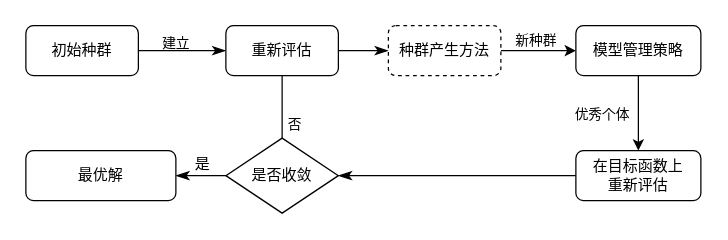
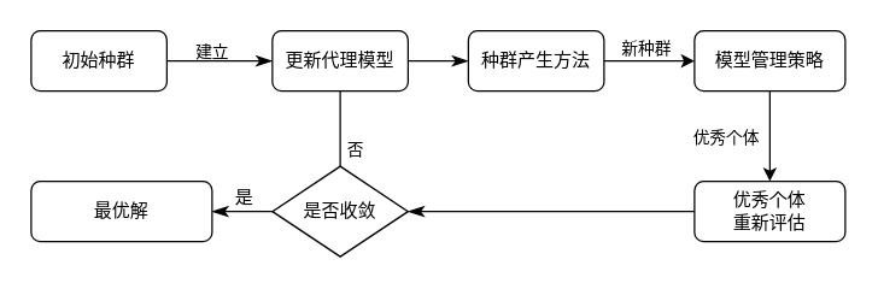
  <mxCell id="0" />
  <mxCell id="1" parent="0" />
  <mxCell id="2" value="" style="rounded=0;html=1;jettySize=auto;orthogonalLoop=1;fontSize=11;endArrow=classicThin;endFill=1;endSize=8;strokeWidth=1;shadow=0;labelBackgroundColor=none;edgeStyle=orthogonalEdgeStyle;strokeColor=#000000;" edge="1" parent="1" source="4" target="6"><mxGeometry relative="1" as="geometry"><mxPoint x="170" y="40" as="targetPoint" /></mxGeometry></mxCell>
  <mxCell id="3" value="建立" style="edgeLabel;html=1;align=center;verticalAlign=middle;resizable=0;points=[];fontFamily=Helvetica;fontSize=11;fontColor=default;labelBackgroundColor=none;" vertex="1" connectable="0" parent="2"><mxGeometry x="-0.45" y="4" relative="1" as="geometry"><mxPoint x="10" y="-3" as="offset" /></mxGeometry></mxCell>
  <mxCell id="4" value="初始种群" style="rounded=1;whiteSpace=wrap;html=1;fontSize=12;glass=0;strokeWidth=1;shadow=0;" vertex="1" parent="1"><mxGeometry x="20" y="20" width="90" height="40" as="geometry" /></mxCell>
  <mxCell id="5" value="" style="edgeStyle=orthogonalEdgeStyle;rounded=0;orthogonalLoop=1;jettySize=auto;html=1;endArrow=classicThin;endFill=1;endSize=8;" edge="1" parent="1" source="6" target="9"><mxGeometry relative="1" as="geometry" /></mxCell>
- <mxCell id="6" value="重新评估" style="rounded=1;whiteSpace=wrap;html=1;" vertex="1" parent="1"><mxGeometry x="180" y="20" width="90" height="40" as="geometry" /></mxCell>
+ <mxCell id="6" value="更新代理模型" style="rounded=1;whiteSpace=wrap;html=1;" vertex="1" parent="1"><mxGeometry x="180" y="20" width="90" height="40" as="geometry" /></mxCell>
  <mxCell id="7" style="edgeStyle=orthogonalEdgeStyle;rounded=0;orthogonalLoop=1;jettySize=auto;html=1;exitX=1;exitY=0.5;exitDx=0;exitDy=0;entryX=0;entryY=0.5;entryDx=0;entryDy=0;" edge="1" parent="1" source="9" target="20"><mxGeometry relative="1" as="geometry" /></mxCell>
  <mxCell id="8" value="新种群" style="edgeLabel;html=1;align=center;verticalAlign=middle;resizable=0;points=[];" vertex="1" connectable="0" parent="7"><mxGeometry x="-0.1" y="3" relative="1" as="geometry"><mxPoint y="-6" as="offset" /></mxGeometry></mxCell>
- <mxCell id="9" value="种群产生方法" style="whiteSpace=wrap;html=1;rounded=1;dashed=1;" vertex="1" parent="1"><mxGeometry x="310" y="20" width="90" height="40" as="geometry" /></mxCell>
+ <mxCell id="9" value="种群产生方法" style="whiteSpace=wrap;html=1;rounded=1;" vertex="1" parent="1"><mxGeometry x="310" y="20" width="90" height="40" as="geometry" /></mxCell>
  <mxCell id="10" value="" style="edgeStyle=orthogonalEdgeStyle;rounded=0;orthogonalLoop=1;jettySize=auto;html=1;shadow=0;strokeColor=#000000;strokeWidth=1;align=center;verticalAlign=middle;fontFamily=Helvetica;fontSize=11;fontColor=default;labelBackgroundColor=none;endArrow=classicThin;endFill=1;endSize=8;exitX=0;exitY=0.5;exitDx=0;exitDy=0;" edge="1" parent="1" source="11" target="16"><mxGeometry relative="1" as="geometry" /></mxCell>
- <mxCell id="11" value="在目标函数上&lt;div&gt;重新评估&lt;/div&gt;" style="whiteSpace=wrap;html=1;rounded=1;" vertex="1" parent="1"><mxGeometry x="460" y="120" width="100" height="40" as="geometry" /></mxCell>
+ <mxCell id="11" value="优秀个体&lt;div&gt;重新评估&lt;/div&gt;" style="whiteSpace=wrap;html=1;rounded=1;" vertex="1" parent="1"><mxGeometry x="460" y="120" width="100" height="40" as="geometry" /></mxCell>
  <mxCell id="12" value="" style="edgeStyle=orthogonalEdgeStyle;rounded=0;orthogonalLoop=1;jettySize=auto;html=1;shadow=0;strokeColor=#000000;strokeWidth=1;align=center;verticalAlign=middle;fontFamily=Helvetica;fontSize=12;fontColor=default;labelBackgroundColor=none;endArrow=classicThin;endFill=1;endSize=8;" edge="1" parent="1" source="16" target="17"><mxGeometry relative="1" as="geometry" /></mxCell>
  <mxCell id="13" value="是" style="edgeLabel;html=1;align=center;verticalAlign=middle;resizable=0;points=[];rounded=1;strokeColor=default;fontFamily=Helvetica;fontSize=12;fontColor=default;fillColor=default;" vertex="1" connectable="0" parent="12"><mxGeometry x="-0.32" y="2" relative="1" as="geometry"><mxPoint x="-6" y="-12" as="offset" /></mxGeometry></mxCell>
  <mxCell id="14" style="edgeStyle=orthogonalEdgeStyle;rounded=0;orthogonalLoop=1;jettySize=auto;html=1;exitX=0.5;exitY=0;exitDx=0;exitDy=0;entryX=0.5;entryY=1;entryDx=0;entryDy=0;endArrow=none;" edge="1" parent="1" source="16" target="6"><mxGeometry relative="1" as="geometry" /></mxCell>
  <mxCell id="15" value="否" style="edgeLabel;html=1;align=center;verticalAlign=middle;resizable=0;points=[];" vertex="1" connectable="0" parent="14"><mxGeometry y="-2" relative="1" as="geometry"><mxPoint x="7" y="13" as="offset" /></mxGeometry></mxCell>
  <mxCell id="16" value="是否收敛" style="rhombus;whiteSpace=wrap;html=1;rounded=0;" vertex="1" parent="1"><mxGeometry x="180" y="110" width="90" height="60" as="geometry" /></mxCell>
  <mxCell id="17" value="最优解" style="whiteSpace=wrap;html=1;rounded=1;" vertex="1" parent="1"><mxGeometry x="20" y="120" width="120" height="40" as="geometry" /></mxCell>
  <mxCell id="18" style="edgeStyle=orthogonalEdgeStyle;rounded=0;orthogonalLoop=1;jettySize=auto;html=1;exitX=0.5;exitY=1;exitDx=0;exitDy=0;entryX=0.5;entryY=0;entryDx=0;entryDy=0;" edge="1" parent="1" source="20" target="11"><mxGeometry relative="1" as="geometry" /></mxCell>
  <mxCell id="19" value="优秀个体" style="edgeLabel;html=1;align=center;verticalAlign=middle;resizable=0;points=[];" vertex="1" connectable="0" parent="18"><mxGeometry x="-0.233" y="-1" relative="1" as="geometry"><mxPoint x="-29" y="7" as="offset" /></mxGeometry></mxCell>
  <mxCell id="20" value="模型管理策略" style="rounded=1;whiteSpace=wrap;html=1;" vertex="1" parent="1"><mxGeometry x="460" y="20" width="100" height="40" as="geometry" /></mxCell>
